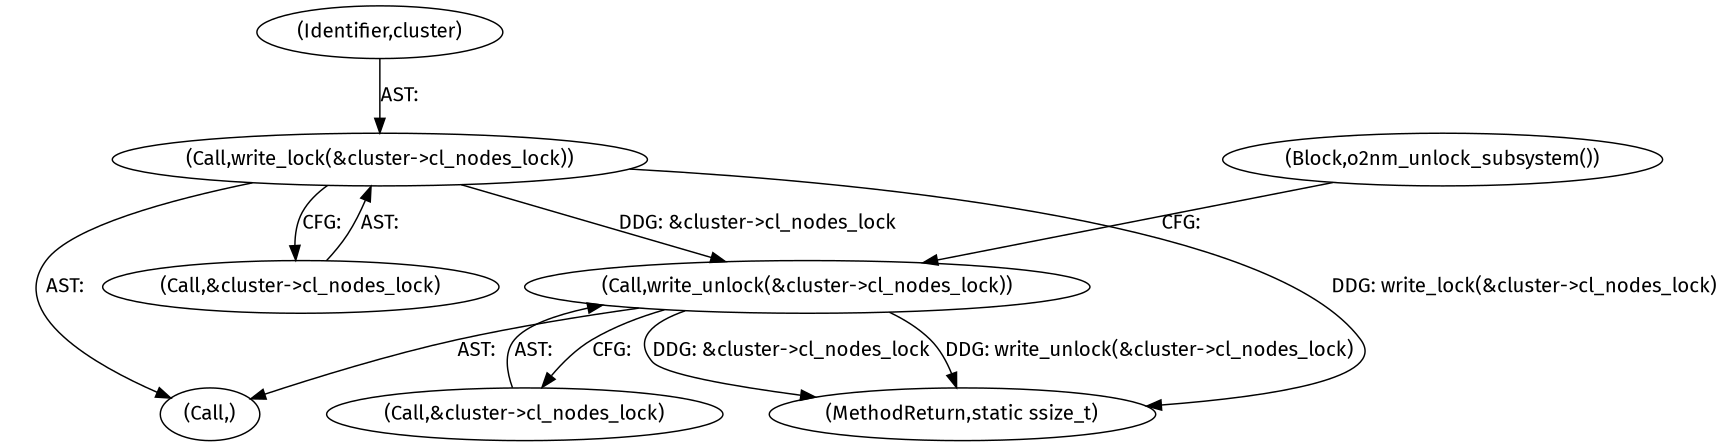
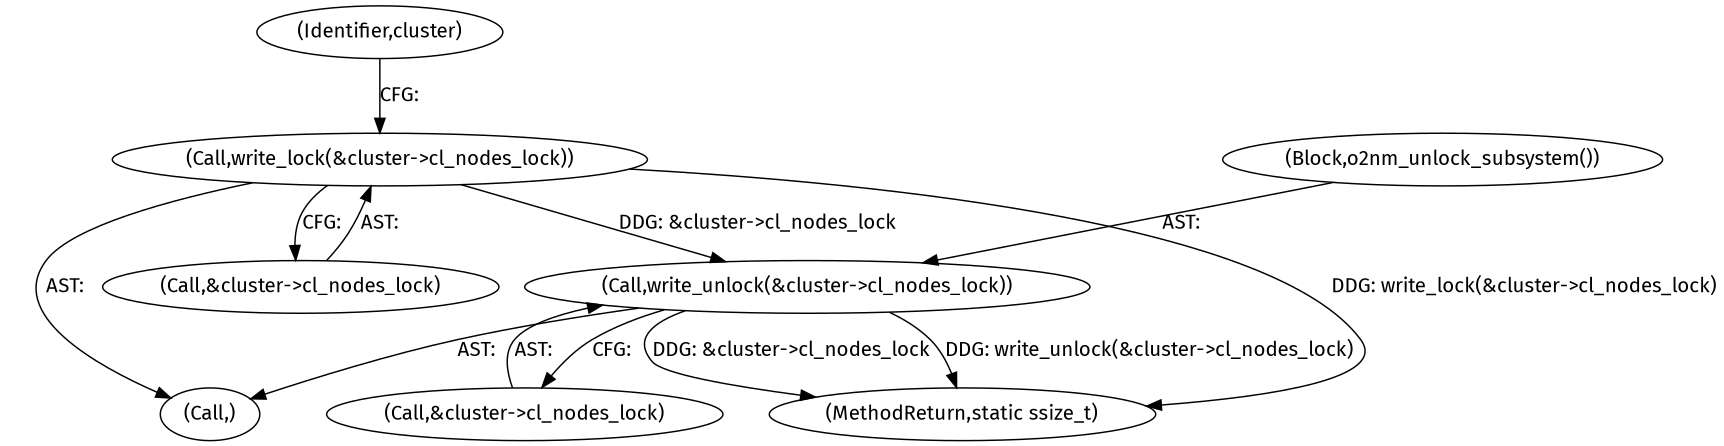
  digraph {
    fontname="Fira Sans"
    node [fontname="Fira Sans"]
    edge [fontname="Fira Sans"]
    n1 [label="(Call,write_lock(&cluster->cl_nodes_lock))"]
    n2 [label="(Call,write_unlock(&cluster->cl_nodes_lock))"]
    n3 [label="(MethodReturn,static ssize_t)"]
    n4 [label="(Call,&cluster->cl_nodes_lock)"]
    n5 [label="(Call,)"]
    n6 [label="(Call,&cluster->cl_nodes_lock)"]
    n7 [label="(Identifier,cluster)"]
    n8 [label="(Block,o2nm_unlock_subsystem())"]
    n1 -> n2 [label="DDG: &cluster->cl_nodes_lock"]
    n1 -> n3 [label="DDG: write_lock(&cluster->cl_nodes_lock)"]
    n1 -> n4 [label="CFG: "]
    n1 -> n5 [label="AST: "]
    n2 -> n3 [label="DDG: &cluster->cl_nodes_lock"]
    n2 -> n3 [label="DDG: write_unlock(&cluster->cl_nodes_lock)"]
    n2 -> n5 [label="AST: "]
    n2 -> n6 [label="CFG: "]
    n4 -> n1 [label="AST: "]
    n6 -> n2 [label="AST: "]
-   n7 -> n1 [label="AST: "]
-   n8 -> n2 [label="CFG: "]
+   n7 -> n1 [label="CFG: "]
+   n8 -> n2 [label="AST: "]
  }
